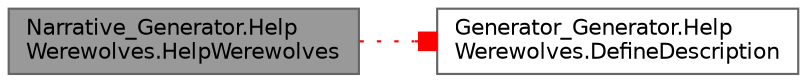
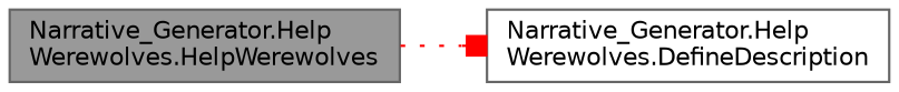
  digraph {
    rankdir=LR
    node [fontname=Helvetica fontsize=10 shape=box style=filled]
    n1 [color=gray40 fillcolor=grey60 fontcolor=black height=0.2 label="Narrative_Generator.Help\lWerewolves.HelpWerewolves" width=0.4]
-   n2 [color=grey40 fillcolor=white height=0.2 label="Generator_Generator.Help\lWerewolves.DefineDescription" width=0.4]
+   n2 [color=grey40 fillcolor=white height=0.2 label="Narrative_Generator.Help\lWerewolves.DefineDescription" width=0.4]
    n1 -> n2 [color=red fontname=Helvetica fontsize=10 labelfontname=Helvetica labelfontsize=10 style=dotted arrowhead=box]
  }
